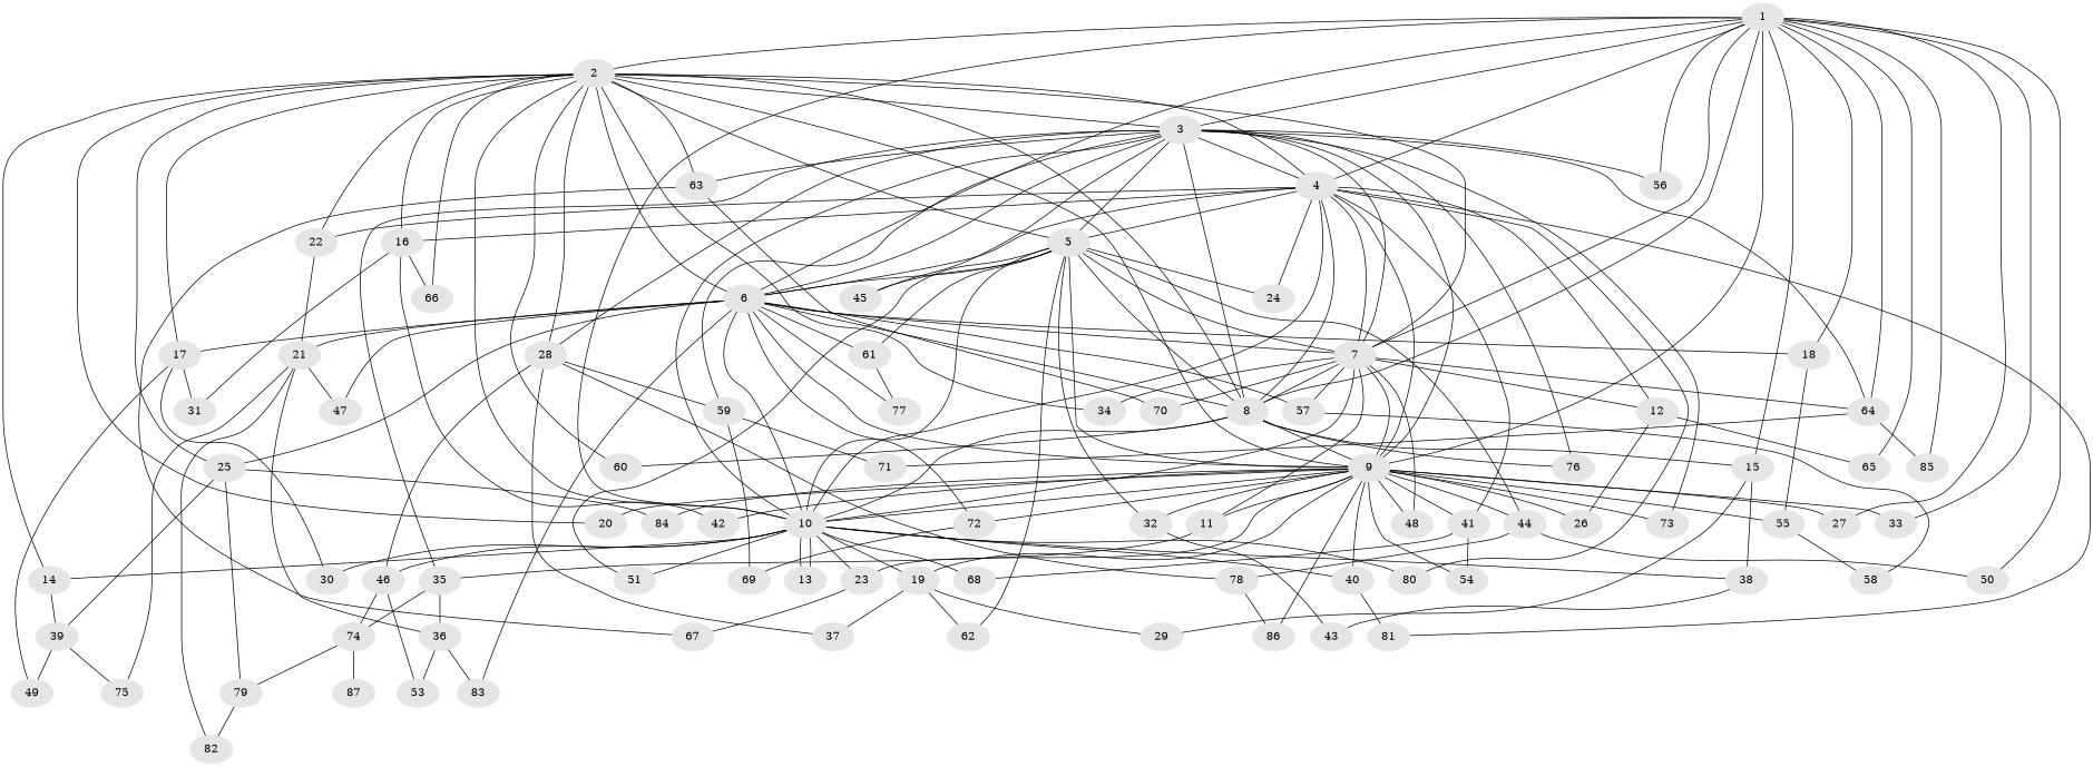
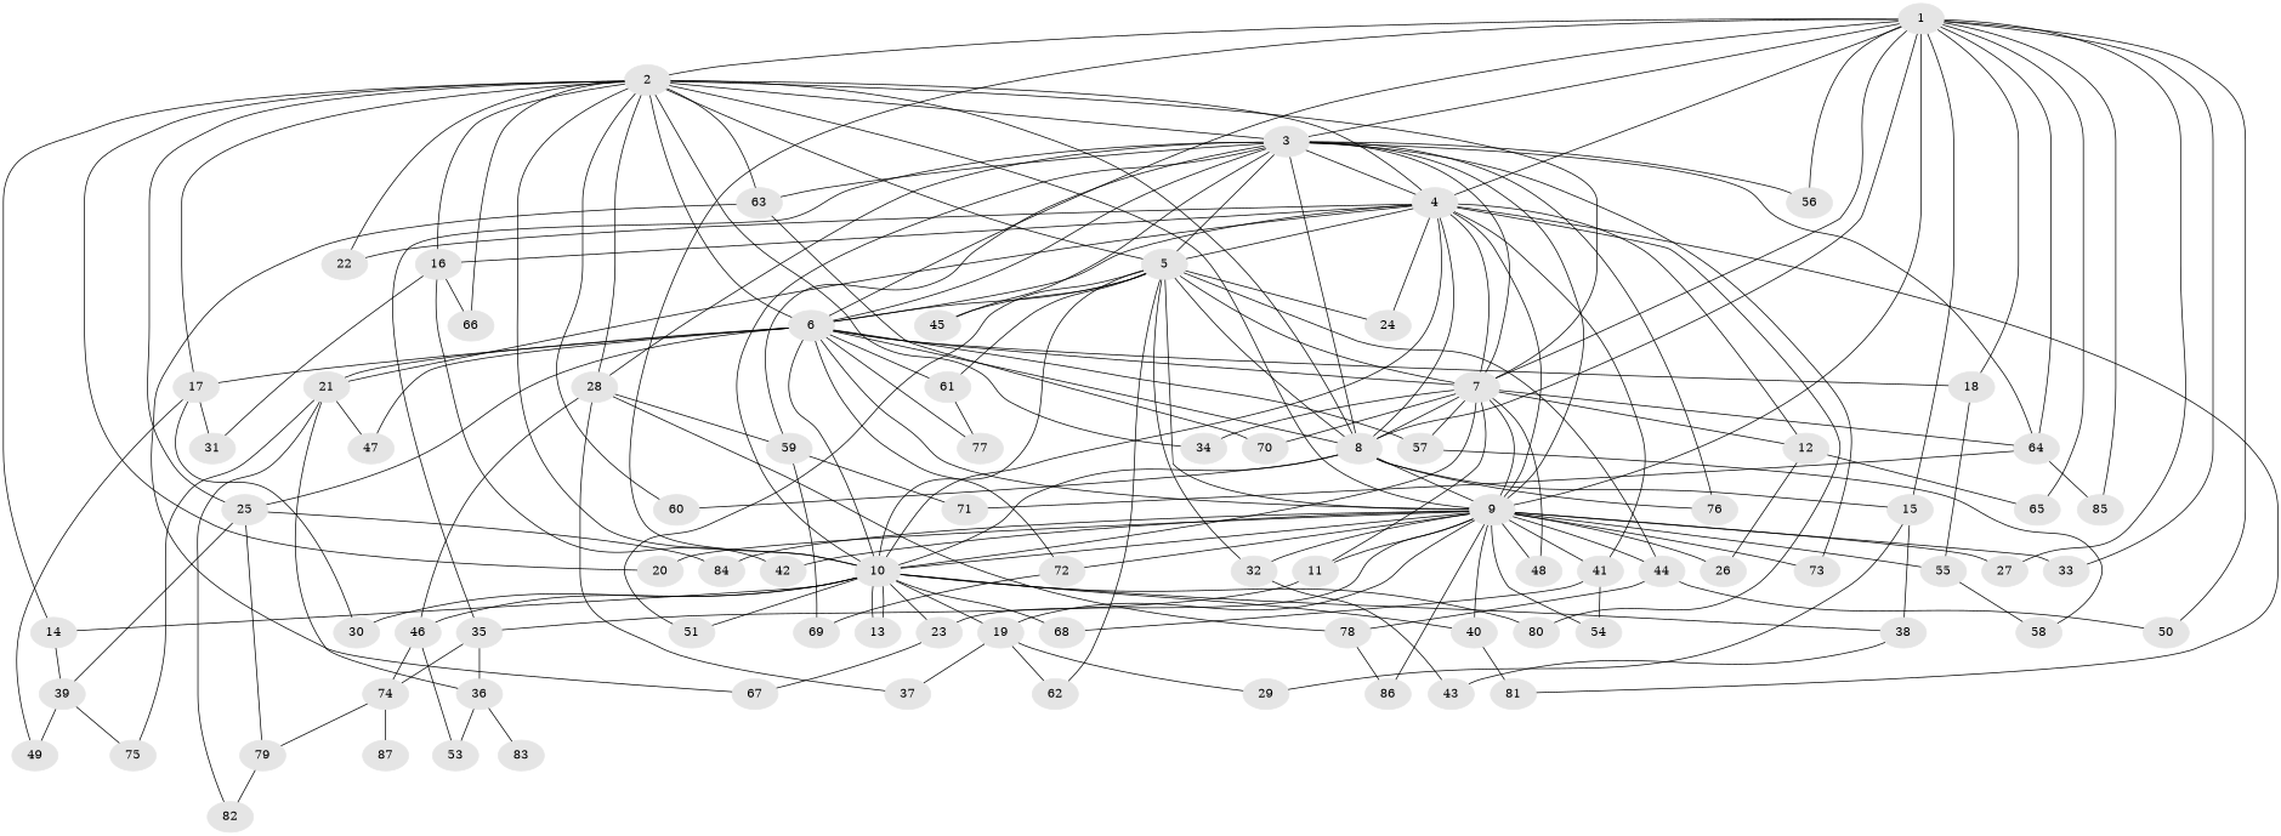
  graph {
    node [color=gray90 style=filled]
    1
    2
    3
    4
    6
    7
    8
    9
    10
    15
    18
    27
    33
    50
    56
    65
    85
    64
    5
    14
    16
    17
    20
    22
    25
    28
    34
    60
    63
    66
    35
    45
    59
    73
    76
    12
    21
    24
    41
    80
    81
    32
    44
    51
    61
    62
    47
    57
    72
    77
    83
    11
    48
    70
    19
    23
    26
    40
    42
    54
    55
    84
    86
    13
    30
    38
    46
    68
    29
    39
    31
    49
    79
    37
    78
    67
    36
    74
    69
    71
    75
    82
    43
    58
    53
    87
    1 -- 2
    1 -- 3
    1 -- 4
    1 -- 6
    1 -- 7
    1 -- 8
    1 -- 9
    1 -- 10
    1 -- 15
    1 -- 18
    1 -- 27
    1 -- 33
    1 -- 50
    1 -- 56
    1 -- 65
    1 -- 85
    1 -- 64
    2 -- 3
    2 -- 4
    2 -- 6
    2 -- 7
    2 -- 8
    2 -- 9
    2 -- 10
    2 -- 5
    2 -- 14
    2 -- 16
    2 -- 17
    2 -- 20
    2 -- 22
    2 -- 25
    2 -- 28
    2 -- 34
    2 -- 60
    2 -- 63
    2 -- 66
    3 -- 4
    3 -- 6
    3 -- 7
    3 -- 8
    3 -- 9
    3 -- 10
    3 -- 56
    3 -- 64
    3 -- 5
    3 -- 28
    3 -- 63
    3 -- 35
    3 -- 45
    3 -- 59
    3 -- 73
    3 -- 76
    4 -- 6
    4 -- 7
    4 -- 8
    4 -- 9
    4 -- 10
    4 -- 5
    4 -- 16
    4 -- 22
    4 -- 12
-   22 -- 21
+   4 -- 21
    4 -- 24
    4 -- 41
    4 -- 80
    4 -- 81
    6 -- 7
    6 -- 8
    6 -- 9
    6 -- 10
    6 -- 18
    6 -- 17
    6 -- 25
    6 -- 21
    6 -- 61
    6 -- 47
    6 -- 57
    6 -- 72
    6 -- 77
-   6 -- 83
    7 -- 8
    7 -- 9
    7 -- 10
    7 -- 64
    7 -- 34
    7 -- 12
    7 -- 57
    7 -- 11
    7 -- 48
    7 -- 70
    8 -- 9
    8 -- 10
    8 -- 15
    8 -- 60
    8 -- 76
    9 -- 10
    9 -- 27
    9 -- 33
    9 -- 20
    9 -- 73
    9 -- 41
    9 -- 32
    9 -- 44
    9 -- 72
    9 -- 11
    9 -- 48
    9 -- 19
    9 -- 23
    9 -- 26
    9 -- 40
    9 -- 42
    9 -- 54
    9 -- 55
    9 -- 84
    9 -- 86
    10 -- 14
    10 -- 80
    10 -- 51
    10 -- 19
    10 -- 23
    10 -- 40
    10 -- 13
    10 -- 13
    10 -- 30
    10 -- 38
    10 -- 46
    10 -- 68
    15 -- 38
    15 -- 29
    18 -- 55
    64 -- 85
    64 -- 71
    5 -- 6
    5 -- 7
    5 -- 8
    5 -- 9
    5 -- 10
    5 -- 45
    5 -- 24
    5 -- 32
    5 -- 44
    5 -- 51
    5 -- 61
    5 -- 62
    14 -- 39
    16 -- 66
    16 -- 42
    16 -- 31
    17 -- 30
    17 -- 31
    17 -- 49
    25 -- 84
    25 -- 39
    25 -- 79
    28 -- 59
    28 -- 46
    28 -- 37
    28 -- 78
    63 -- 70
    63 -- 67
    35 -- 36
    35 -- 74
    59 -- 69
    59 -- 71
    12 -- 65
    12 -- 26
    21 -- 47
    21 -- 36
    21 -- 75
    21 -- 82
    41 -- 54
    41 -- 68
    32 -- 43
    44 -- 50
    44 -- 78
    61 -- 77
    57 -- 58
    72 -- 69
    11 -- 35
    19 -- 62
    19 -- 29
    19 -- 37
    23 -- 67
    40 -- 81
    55 -- 58
    38 -- 43
    46 -- 74
    46 -- 53
    39 -- 49
    39 -- 75
    79 -- 82
    78 -- 86
    36 -- 83
    36 -- 53
    74 -- 79
    74 -- 87
  }
